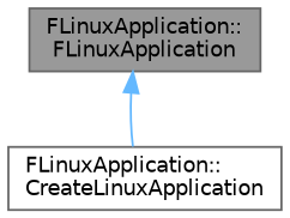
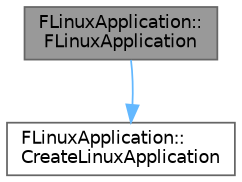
  digraph {
    rankdir=TB
    node [fontname=Helvetica fontsize=10 shape=box style=filled]
    n1 [color=gray40 fillcolor=grey60 fontcolor=black height=0.2 label="FLinuxApplication::\lFLinuxApplication" width=0.4]
    n2 [color=grey40 fillcolor=white height=0.2 label="FLinuxApplication::\lCreateLinuxApplication" width=0.4]
-   n1 -> n2 [color=steelblue1 dir=back fontname=Helvetica fontsize=10 labelfontname=Helvetica labelfontsize=10 style=solid]
+   n2 -> n1 [color=steelblue1 dir=back fontname=Helvetica fontsize=10 labelfontname=Helvetica labelfontsize=10 style=solid]
  }
